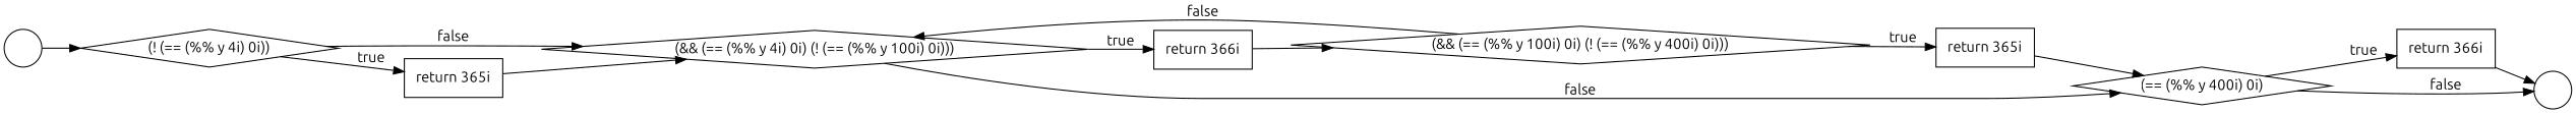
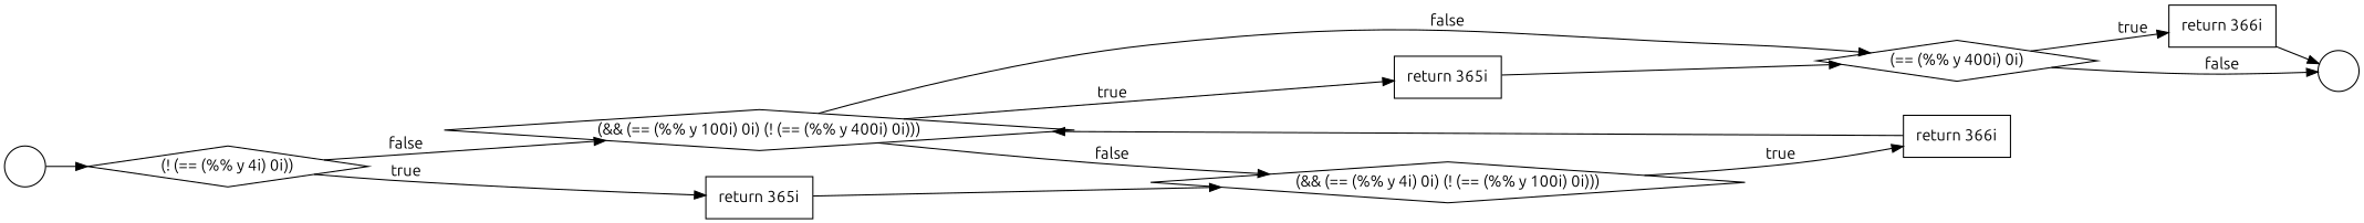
  digraph {
    fontname=Ubuntu
    rankdir=LR
    node [color=black fillcolor=white fontname=Ubuntu shape=none style=filled]
    edge [color=black fontname=Ubuntu]
    n1 [label=<<font color="black">     <table border="0" cellborder="1" cellspacing="0" cellpadding="10">       <tr><td align="left">return 366i</td></tr>     </table>   </font>> margin=0]
    n2 [label=" " shape=circle]
    n3 [label=<<font color="black">     <table border="0" cellborder="1" cellspacing="0" cellpadding="10">       <tr><td align="left">return 366i</td></tr>     </table>   </font>> margin=0]
    n4 [label=<<font color="black">(&amp;&amp; (== (%% y 100i) 0i) (! (== (%% y 400i) 0i)))</font>> shape=diamond]
    n5 [label=<<font color="black">(&amp;&amp; (== (%% y 4i) 0i) (! (== (%% y 100i) 0i)))</font>> shape=diamond]
    n6 [label=<<font color="black">     <table border="0" cellborder="1" cellspacing="0" cellpadding="10">       <tr><td align="left">return 365i</td></tr>     </table>   </font>> margin=0]
    n7 [label=<<font color="black">(== (%% y 400i) 0i)</font>> shape=diamond]
    n8 [label=" " shape=circle]
    n9 [label=<<font color="black">(! (== (%% y 4i) 0i))</font>> shape=diamond]
    n10 [label=<<font color="black">     <table border="0" cellborder="1" cellspacing="0" cellpadding="10">       <tr><td align="left">return 365i</td></tr>     </table>   </font>> margin=0]
    n1 -> n2
    n3 -> n4
    n4 -> n5 [label=<<font color="black">false</font>>]
    n4 -> n6 [label=<<font color="black">true</font>>]
-   n5 -> n7 [label=<<font color="black">false</font>>]
+   n4 -> n7 [label=<<font color="black">false</font>>]
    n5 -> n3 [label=<<font color="black">true</font>>]
    n6 -> n7
    n7 -> n1 [label=<<font color="black">true</font>>]
    n7 -> n2 [label=<<font color="black">false</font>>]
    n8 -> n9
-   n9 -> n5 [label=<<font color="black">false</font>>]
+   n9 -> n4 [label=<<font color="black">false</font>>]
    n9 -> n10 [label=<<font color="black">true</font>>]
    n10 -> n5
  }
